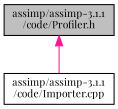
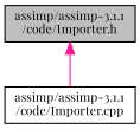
  digraph {
    fontname="Playfair Display"
    node [color=black fontname="Playfair Display" fontsize=10 shape=record style=filled]
-   n1 [fillcolor=grey75 fontcolor=black height=0.2 label="assimp/assimp-3.1.1\l/code/Profiler.h" width=0.4]
+   n1 [fillcolor=grey75 fontcolor=black height=0.2 label="assimp/assimp-3.1.1\l/code/Importer.h" width=0.4]
    n2 [fillcolor=white height=0.2 label="assimp/assimp-3.1.1\l/code/Importer.cpp" width=0.4]
    n1 -> n2 [color=deeppink dir=back fontname="Playfair Display" fontsize=10 labelfontname=Helvetica labelfontsize=10 style=solid]
  }
